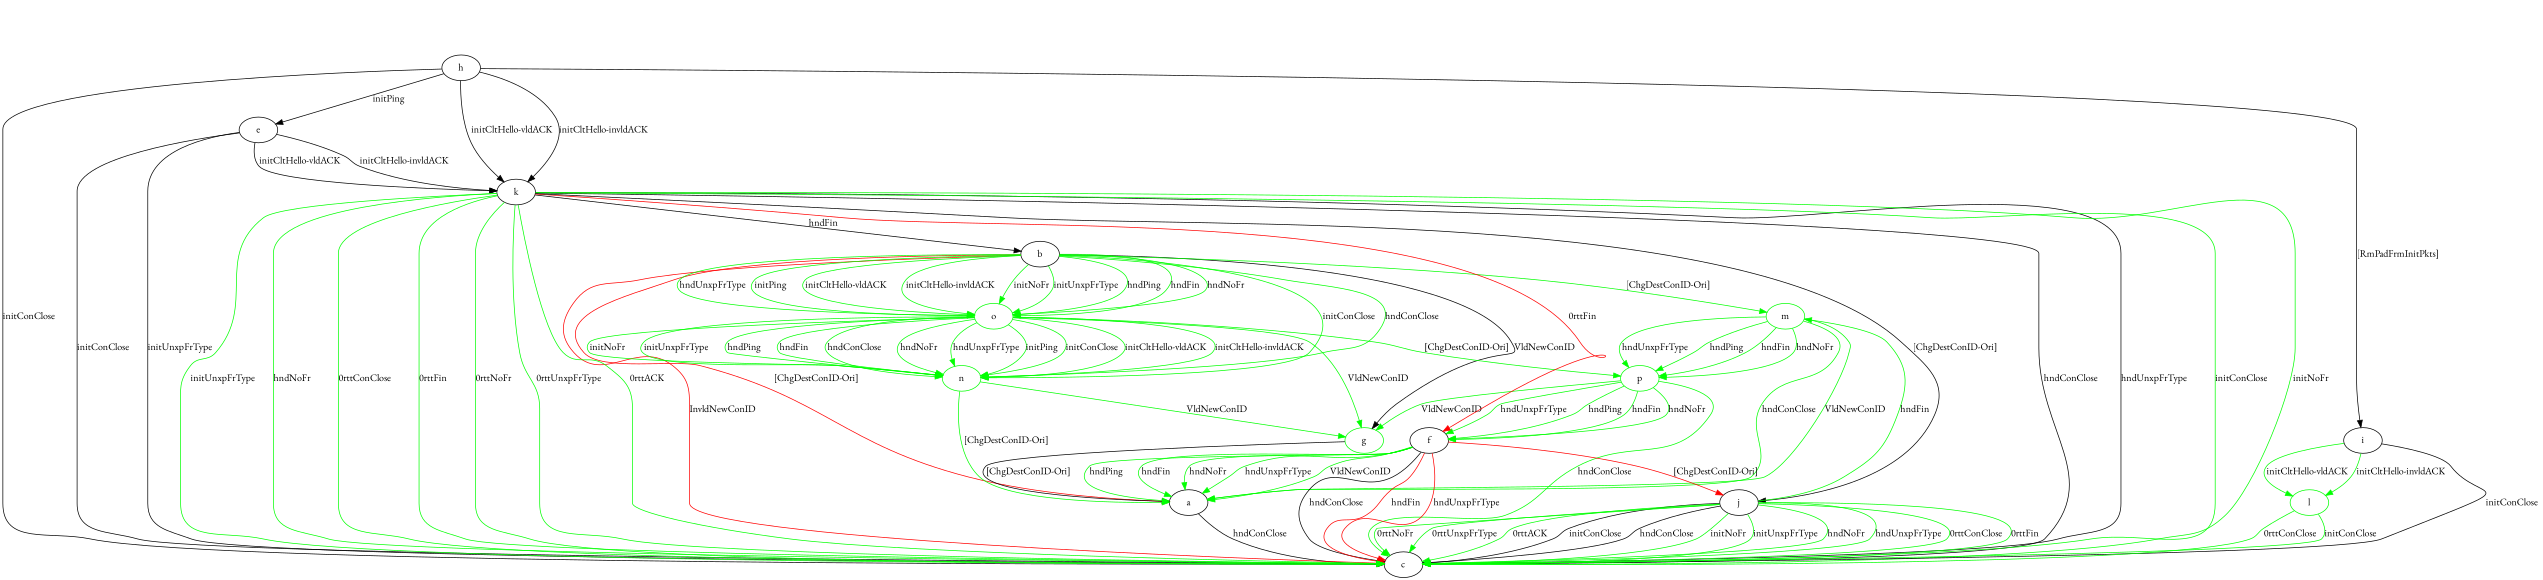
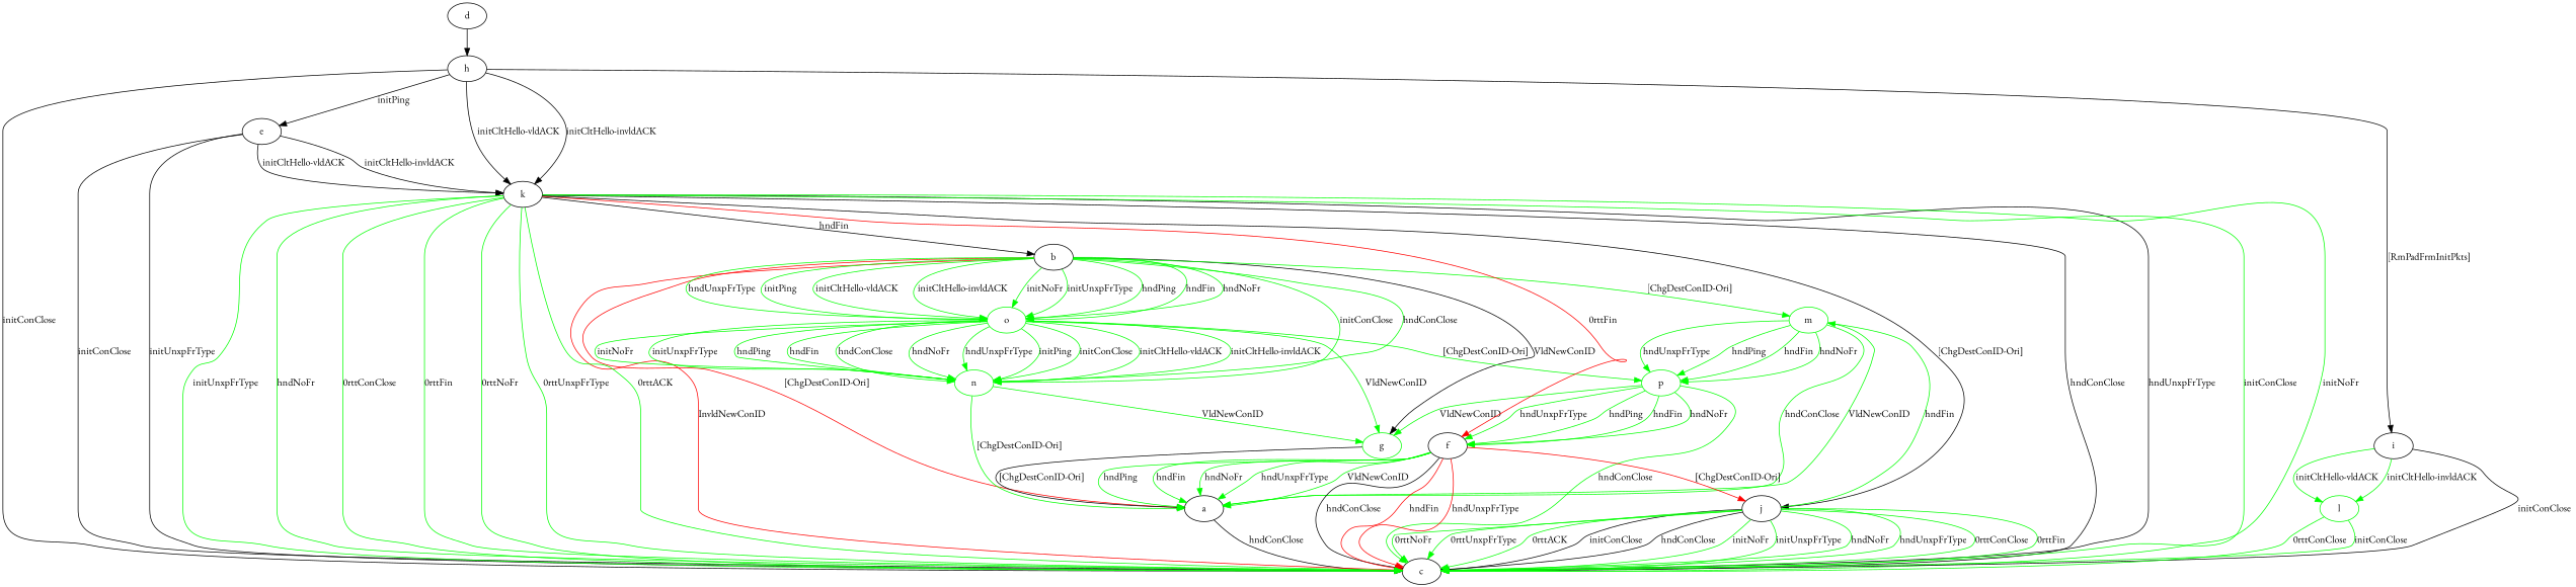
  digraph {
    fontname="EB Garamond"
    node [fontname="EB Garamond"]
    edge [fontname="EB Garamond" color=green]
    a
    c
    b
    g [color=green]
    m [color=green]
    n [color=green]
    o [color=green]
    p [color=green]
    f
+   d
    h
    e
    k
    i
    j
    l [color=green]
    a -> c [label="hndConClose " color=""]
    b -> a [color=red label="[ChgDestConID-Ori] "]
    b -> c [color=red label="InvldNewConID "]
    b -> g [label="VldNewConID " color=""]
    b -> m [label="[ChgDestConID-Ori] "]
    b -> n [label="initConClose "]
    b -> n [label="hndConClose "]
    b -> o [label="initPing "]
    b -> o [label="initCltHello-vldACK "]
    b -> o [label="initCltHello-invldACK "]
    b -> o [label="initNoFr "]
    b -> o [label="initUnxpFrType "]
    b -> o [label="hndPing "]
    b -> o [label="hndFin "]
    b -> o [label="hndNoFr "]
    b -> o [label="hndUnxpFrType "]
    g -> a [label="[ChgDestConID-Ori] " color=""]
    m -> a [label="hndConClose "]
    m -> a [label="VldNewConID "]
    m -> p [label="hndPing "]
    m -> p [label="hndFin "]
    m -> p [label="hndNoFr "]
    m -> p [label="hndUnxpFrType "]
    n -> a [label="[ChgDestConID-Ori] "]
    n -> g [label="VldNewConID "]
    o -> g [label="VldNewConID "]
    o -> n [label="initPing "]
    o -> n [label="initConClose "]
    o -> n [label="initCltHello-vldACK "]
    o -> n [label="initCltHello-invldACK "]
    o -> n [label="initNoFr "]
    o -> n [label="initUnxpFrType "]
    o -> n [label="hndPing "]
    o -> n [label="hndFin "]
    o -> n [label="hndConClose "]
    o -> n [label="hndNoFr "]
    o -> n [label="hndUnxpFrType "]
    o -> p [label="[ChgDestConID-Ori] "]
    p -> c [label="hndConClose "]
    p -> g [label="VldNewConID "]
    p -> f [label="hndPing "]
    p -> f [label="hndFin "]
    p -> f [label="hndNoFr "]
    p -> f [label="hndUnxpFrType "]
    f -> a [label="hndPing "]
    f -> a [label="hndFin "]
    f -> a [label="hndNoFr "]
    f -> a [label="hndUnxpFrType "]
    f -> a [label="VldNewConID "]
    f -> c [label="hndConClose " color=""]
    f -> c [color=red label="hndFin "]
    f -> c [color=red label="hndUnxpFrType "]
    f -> j [color=red label="[ChgDestConID-Ori] "]
+   d -> h [color=""]
    h -> c [label="initConClose " color=""]
    h -> e [label="initPing " color=""]
    h -> k [label="initCltHello-vldACK " color=""]
    h -> k [label="initCltHello-invldACK " color=""]
    h -> i [label="[RmPadFrmInitPkts] " color=""]
    e -> c [label="initConClose " color=""]
    e -> c [label="initUnxpFrType " color=""]
    e -> k [label="initCltHello-vldACK " color=""]
    e -> k [label="initCltHello-invldACK " color=""]
    k -> c [label="hndConClose " color=""]
    k -> c [label="hndUnxpFrType " color=""]
    k -> c [label="initConClose "]
    k -> c [label="initNoFr "]
    k -> c [label="initUnxpFrType "]
    k -> c [label="hndNoFr "]
    k -> c [label="0rttConClose "]
    k -> c [label="0rttFin "]
    k -> c [label="0rttNoFr "]
    k -> c [label="0rttUnxpFrType "]
    k -> c [label="0rttACK "]
    k -> b [label="hndFin " color=""]
    k -> f [color=red label="0rttFin "]
    k -> j [label="[ChgDestConID-Ori] " color=""]
    i -> c [label="initConClose " color=""]
    i -> l [label="initCltHello-vldACK "]
    i -> l [label="initCltHello-invldACK "]
    j -> c [label="initConClose " color=""]
    j -> c [label="hndConClose " color=""]
    j -> c [label="initNoFr "]
    j -> c [label="initUnxpFrType "]
    j -> c [label="hndNoFr "]
    j -> c [label="hndUnxpFrType "]
    j -> c [label="0rttConClose "]
    j -> c [label="0rttFin "]
    j -> c [label="0rttNoFr "]
    j -> c [label="0rttUnxpFrType "]
    j -> c [label="0rttACK "]
    j -> m [label="hndFin "]
    l -> c [label="initConClose "]
    l -> c [label="0rttConClose "]
  }
